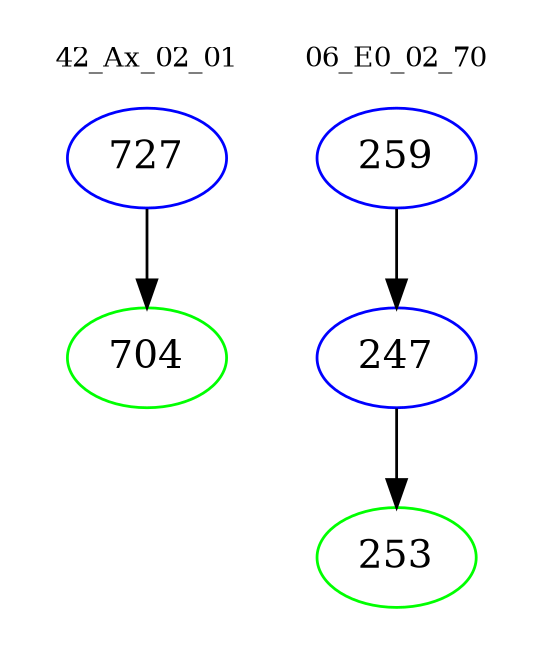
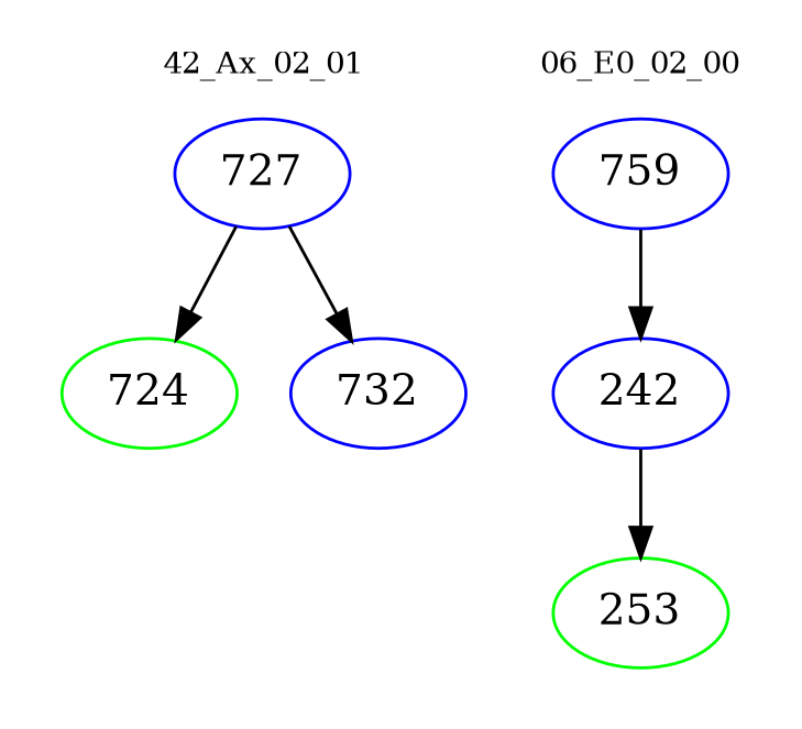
  digraph {
    node [color=blue]
    edge [color=black]
    n1 [label=727]
-   n2 [color=green label=704]
-   n4 [label=247]
-   n5 [label=259]
+   n2 [color=green label=724]
+   n3 [label=732]
+   n4 [label=242]
+   n5 [label=759]
    n6 [color=green label=253]
    subgraph cluster_1 {
      color=white
      fontsize=10
      label="42_Ax_02_01"
      n1
      n2
+     n3
    }
    subgraph cluster_2 {
      color=white
      fontsize=10
-     label="06_E0_02_70"
+     label="06_E0_02_00"
      n4
      n5
      n6
    }
    n1 -> n2
+   n1 -> n3
    n4 -> n6
    n5 -> n4
  }
